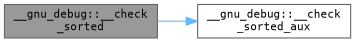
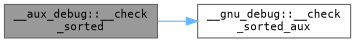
  digraph {
    rankdir=LR
    fontname="DejaVu Sans Mono"
    node [fontname="DejaVu Sans Mono" fontsize=10 shape=box style=filled]
-   n1 [color=gray40 fillcolor=grey60 fontcolor=black height=0.2 label="__gnu_debug::__check\l_sorted" width=0.4]
+   n1 [color=gray40 fillcolor=grey60 fontcolor=black height=0.2 label="__aux_debug::__check\l_sorted" width=0.4]
    n2 [color=grey40 fillcolor=white height=0.2 label="__gnu_debug::__check\l_sorted_aux" width=0.4]
    n1 -> n2 [color=steelblue1 fontname="DejaVu Sans Mono" fontsize=10 labelfontname=Helvetica labelfontsize=10 style=solid]
  }
